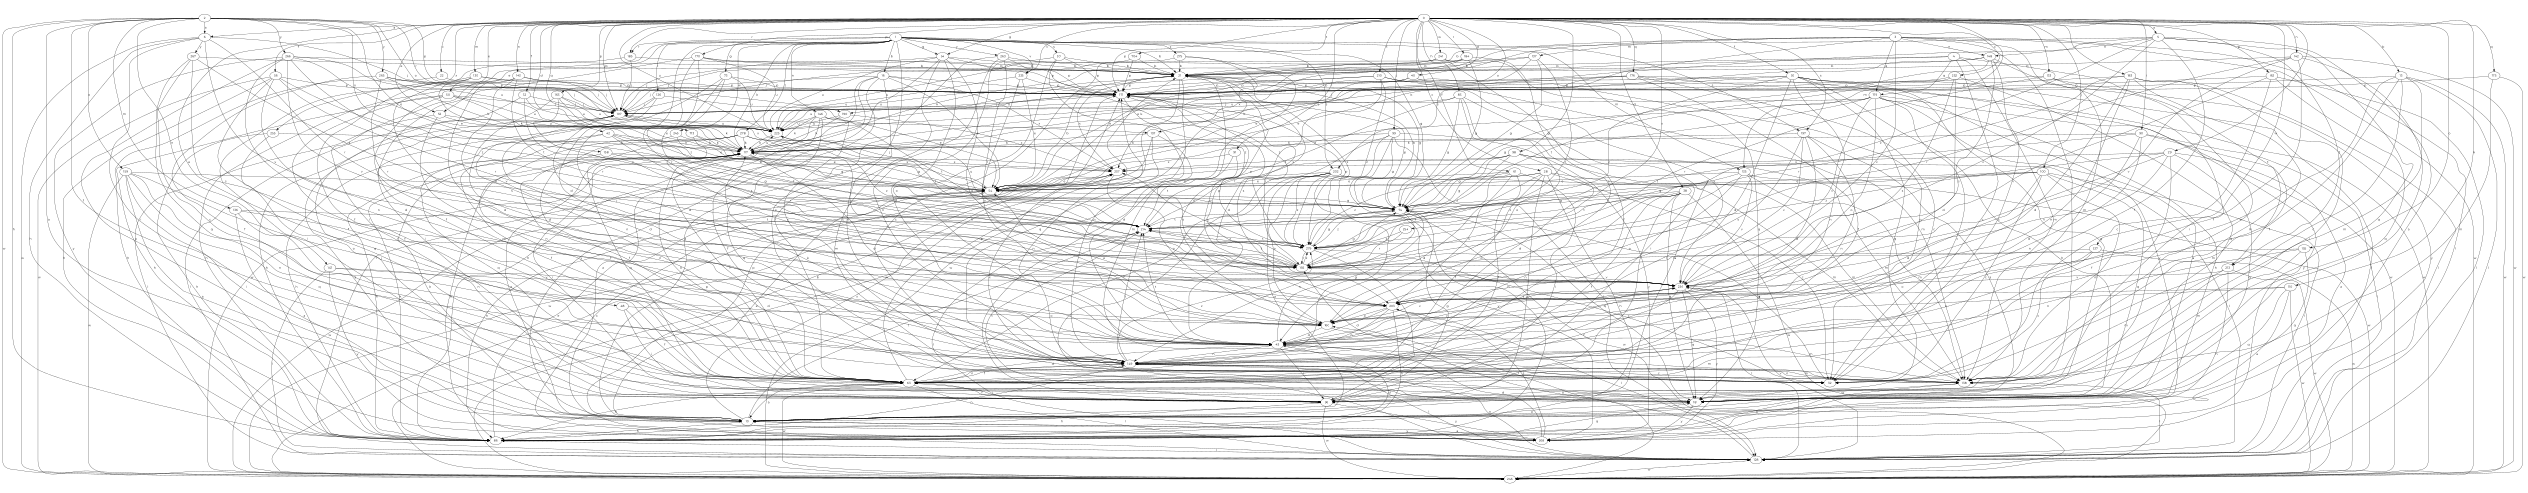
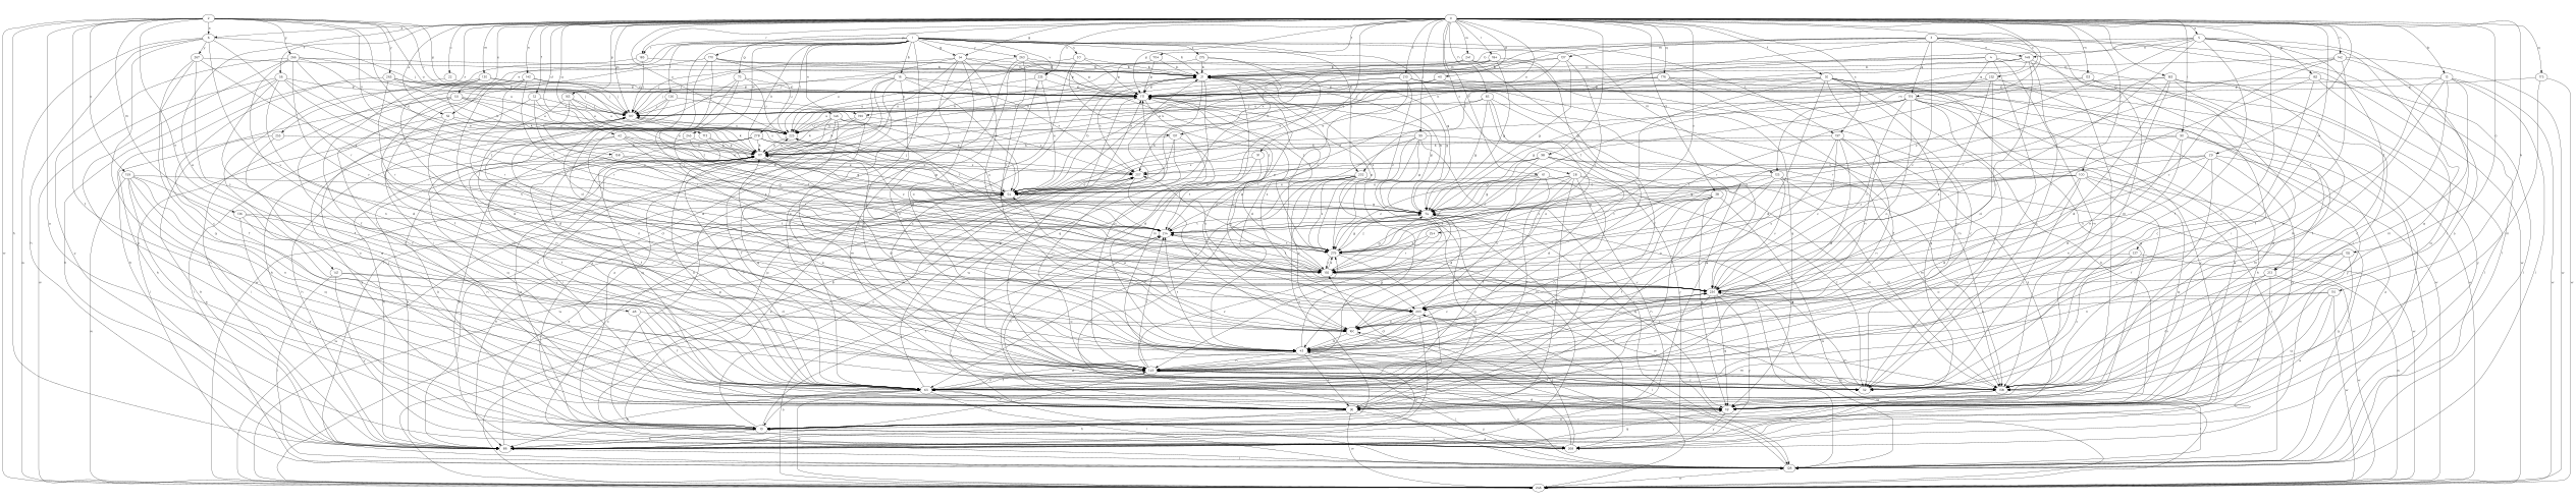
  strict digraph {
    fontname=Montserrat
    node [fontname=Montserrat]
    edge [fontname=Montserrat]
    0
    5
    6
    13
    22
    28
    29
    38
    40
    42
    48
    50
    52
    56
    60
    61
    62
    64
    83
    90
    91
    98
    99
    100
    107
    110
    130
    133
    135
    142
    143
    155
    157
    162
    163
    170
    171
    173
    175
    176
    183
    184
    185
    197
    n45 [label=704]
    210
    225
    235
    237
    241
    252
    254
    255
    21
    32
    117
    10
    63
    148
    236
    213
    181
    279
    96
    86
    246
    192
    267
    128
    138
    149
    43
    54
    257
    74
    214
    160
    268
    203
    1
    16
    73
    126
    146
    201
    202
    245
    263
    275
    278
    2
    136
    147
    158
    159
    190
    265
    266
    3
    137
    179
    4
    0 -> 5 [label=a]
    0 -> 6 [label=a]
    0 -> 13 [label=b]
    0 -> 22 [label=c]
    0 -> 28 [label=c]
    0 -> 29 [label=c]
    0 -> 38 [label=d]
    0 -> 40 [label=d]
    0 -> 42 [label=d]
    0 -> 48 [label=e]
    0 -> 50 [label=e]
    0 -> 52 [label=e]
    0 -> 56 [label=f]
    0 -> 60 [label=f]
    0 -> 61 [label=f]
    0 -> 62 [label=f]
    0 -> 64 [label=g]
    0 -> 83 [label=h]
    0 -> 90 [label=i]
    0 -> 91 [label=i]
    0 -> 98 [label=j]
    0 -> 99 [label=j]
    0 -> 100 [label=j]
    0 -> 107 [label=j]
    0 -> 110 [label=k]
    0 -> 130 [label=m]
    0 -> 133 [label=m]
    0 -> 135 [label=m]
    0 -> 142 [label=n]
    0 -> 143 [label=n]
    0 -> 155 [label=o]
    0 -> 157 [label=o]
    0 -> 162 [label=p]
    0 -> 163 [label=p]
    0 -> 170 [label=p]
    0 -> 171 [label=p]
    0 -> 173 [label=q]
    0 -> 175 [label=q]
    0 -> 176 [label=q]
    0 -> 183 [label=r]
    0 -> 184 [label=r]
    0 -> 185 [label=r]
    0 -> 197 [label=s]
    0 -> n45 [label=t]
    0 -> 210 [label=t]
    0 -> 225 [label=u]
    0 -> 235 [label=v]
    0 -> 237 [label=w]
    0 -> 241 [label=w]
    0 -> 252 [label=x]
    0 -> 254 [label=x]
    0 -> 255 [label=x]
    5 -> 21 [label=b]
+   5 -> 32 [label=c]
    5 -> 117 [label=k]
    5 -> 10 [label=a]
    5 -> 63 [label=f]
    5 -> 148 [label=n]
    5 -> 236 [label=v]
    5 -> 213 [label=t]
    5 -> 181 [label=q]
    5 -> 279 [label=z]
    6 -> 107 [label=j]
    6 -> 236 [label=v]
    6 -> 96 [label=i]
    6 -> 86 [label=h]
    6 -> 246 [label=w]
    6 -> 192 [label=r]
    6 -> 267 [label=y]
    13 -> 171 [label=p]
    13 -> 32 [label=c]
    13 -> 63 [label=f]
    13 -> 246 [label=w]
    13 -> 128 [label=l]
    13 -> 138 [label=m]
    13 -> 149 [label=n]
    22 -> 171 [label=p]
    22 -> 86 [label=h]
    28 -> 32 [label=c]
    28 -> 10 [label=a]
    28 -> 63 [label=f]
    28 -> 279 [label=z]
    28 -> 86 [label=h]
    28 -> 138 [label=m]
    28 -> 43 [label=d]
    28 -> 54 [label=e]
    29 -> 10 [label=a]
    29 -> 63 [label=f]
    29 -> 236 [label=v]
    29 -> 181 [label=q]
    29 -> 279 [label=z]
    29 -> 192 [label=r]
    29 -> 257 [label=x]
    38 -> 63 [label=f]
    38 -> 181 [label=q]
    38 -> 96 [label=i]
    38 -> 246 [label=w]
    38 -> 149 [label=n]
    38 -> 74 [label=g]
    38 -> 214 [label=t]
    38 -> 160 [label=o]
    40 -> 171 [label=p]
    40 -> 117 [label=k]
    40 -> 149 [label=n]
    42 -> 117 [label=k]
    42 -> 63 [label=f]
    42 -> 181 [label=q]
    42 -> 192 [label=r]
    42 -> 54 [label=e]
    42 -> 214 [label=t]
    48 -> 63 [label=f]
    48 -> 96 [label=i]
    48 -> 160 [label=o]
    50 -> 107 [label=j]
    50 -> 225 [label=u]
    50 -> 117 [label=k]
    50 -> 63 [label=f]
    50 -> 86 [label=h]
    50 -> 138 [label=m]
    52 -> 225 [label=u]
    52 -> 128 [label=l]
    52 -> 149 [label=n]
    52 -> 54 [label=e]
    56 -> 171 [label=p]
    56 -> 63 [label=f]
    56 -> 86 [label=h]
    56 -> 246 [label=w]
    56 -> 192 [label=r]
    56 -> 43 [label=d]
    56 -> 214 [label=t]
    60 -> 171 [label=p]
    60 -> 117 [label=k]
    60 -> 181 [label=q]
    60 -> 279 [label=z]
    60 -> 86 [label=h]
    60 -> 246 [label=w]
    60 -> 128 [label=l]
    60 -> 149 [label=n]
    60 -> 43 [label=d]
    60 -> 268 [label=y]
    61 -> 63 [label=f]
    61 -> 96 [label=i]
    61 -> 192 [label=r]
    61 -> 54 [label=e]
    61 -> 74 [label=g]
    61 -> 203 [label=s]
    62 -> 107 [label=j]
    62 -> 225 [label=u]
    62 -> 181 [label=q]
    62 -> 214 [label=t]
    64 -> 107 [label=j]
    64 -> 225 [label=u]
    64 -> 21 [label=b]
    64 -> 32 [label=c]
    64 -> 279 [label=z]
    64 -> 128 [label=l]
    64 -> 43 [label=d]
    64 -> 160 [label=o]
    83 -> 107 [label=j]
    83 -> 10 [label=a]
    83 -> 96 [label=i]
    83 -> 74 [label=g]
    83 -> 214 [label=t]
    83 -> 160 [label=o]
    90 -> 117 [label=k]
    90 -> 128 [label=l]
    90 -> 138 [label=m]
    90 -> 149 [label=n]
    90 -> 43 [label=d]
    90 -> 214 [label=t]
    91 -> 96 [label=i]
    91 -> 257 [label=x]
    91 -> 214 [label=t]
    98 -> 279 [label=z]
    98 -> 128 [label=l]
    98 -> 138 [label=m]
    98 -> 43 [label=d]
    98 -> 54 [label=e]
    98 -> 257 [label=x]
    98 -> 74 [label=g]
    99 -> 117 [label=k]
    99 -> 63 [label=f]
    99 -> 86 [label=h]
    99 -> 128 [label=l]
    99 -> 74 [label=g]
    99 -> 214 [label=t]
    99 -> 268 [label=y]
    100 -> 32 [label=c]
    100 -> 181 [label=q]
    100 -> 128 [label=l]
    100 -> 138 [label=m]
    100 -> 43 [label=d]
    100 -> 54 [label=e]
    100 -> 74 [label=g]
    100 -> 214 [label=t]
    107 -> 225 [label=u]
    107 -> 117 [label=k]
    107 -> 128 [label=l]
    107 -> 43 [label=d]
    110 -> 10 [label=a]
    110 -> 181 [label=q]
    110 -> 246 [label=w]
    110 -> 160 [label=o]
    110 -> 203 [label=s]
    130 -> 107 [label=j]
    130 -> 171 [label=p]
    130 -> 96 [label=i]
    130 -> 54 [label=e]
    130 -> 203 [label=s]
    133 -> 171 [label=p]
    133 -> 96 [label=i]
    133 -> 192 [label=r]
    133 -> 268 [label=y]
    135 -> 236 [label=v]
    135 -> 279 [label=z]
    135 -> 246 [label=w]
    135 -> 138 [label=m]
    135 -> 54 [label=e]
    135 -> 160 [label=o]
    142 -> 21 [label=b]
    142 -> 63 [label=f]
    142 -> 236 [label=v]
    142 -> 96 [label=i]
    142 -> 246 [label=w]
    142 -> 192 [label=r]
    143 -> 107 [label=j]
    143 -> 171 [label=p]
    143 -> 236 [label=v]
    143 -> 86 [label=h]
    143 -> 192 [label=r]
    143 -> 43 [label=d]
    155 -> 181 [label=q]
    155 -> 192 [label=r]
    155 -> 138 [label=m]
    155 -> 149 [label=n]
    157 -> 117 [label=k]
    157 -> 246 [label=w]
    157 -> 149 [label=n]
    157 -> 203 [label=s]
    162 -> 171 [label=p]
    162 -> 32 [label=c]
    162 -> 236 [label=v]
    162 -> 181 [label=q]
    162 -> 128 [label=l]
    163 -> 107 [label=j]
    163 -> 225 [label=u]
    163 -> 192 [label=r]
    163 -> 43 [label=d]
    163 -> 257 [label=x]
    170 -> 171 [label=p]
    170 -> 225 [label=u]
    170 -> 21 [label=b]
    170 -> 63 [label=f]
    170 -> 279 [label=z]
    170 -> 192 [label=r]
    171 -> 107 [label=j]
    171 -> 225 [label=u]
    171 -> 192 [label=r]
    171 -> 43 [label=d]
    173 -> 117 [label=k]
    173 -> 54 [label=e]
    173 -> 203 [label=s]
    175 -> 171 [label=p]
    175 -> 246 [label=w]
    175 -> 138 [label=m]
    176 -> 107 [label=j]
    176 -> 171 [label=p]
    176 -> 225 [label=u]
    176 -> 32 [label=c]
    176 -> 63 [label=f]
    176 -> 181 [label=q]
    176 -> 246 [label=w]
    183 -> 171 [label=p]
    183 -> 96 [label=i]
    183 -> 192 [label=r]
    183 -> 128 [label=l]
    183 -> 138 [label=m]
    183 -> 149 [label=n]
    183 -> 43 [label=d]
    184 -> 21 [label=b]
    184 -> 117 [label=k]
    184 -> 54 [label=e]
    184 -> 74 [label=g]
    184 -> 203 [label=s]
    185 -> 107 [label=j]
    185 -> 21 [label=b]
    185 -> 63 [label=f]
    197 -> 117 [label=k]
    197 -> 10 [label=a]
    197 -> 236 [label=v]
    197 -> 149 [label=n]
    197 -> 43 [label=d]
    197 -> 203 [label=s]
    n45 -> 171 [label=p]
    n45 -> 225 [label=u]
    n45 -> 21 [label=b]
    210 -> 171 [label=p]
    210 -> 225 [label=u]
    210 -> 236 [label=v]
    210 -> 279 [label=z]
    210 -> 138 [label=m]
    210 -> 43 [label=d]
    225 -> 117 [label=k]
    225 -> 214 [label=t]
    235 -> 171 [label=p]
    235 -> 225 [label=u]
    235 -> 54 [label=e]
    235 -> 160 [label=o]
    237 -> 32 [label=c]
    237 -> 246 [label=w]
    237 -> 192 [label=r]
    237 -> 160 [label=o]
    241 -> 107 [label=j]
    241 -> 21 [label=b]
    241 -> 63 [label=f]
    241 -> 181 [label=q]
    252 -> 171 [label=p]
    252 -> 181 [label=q]
    252 -> 43 [label=d]
    252 -> 214 [label=t]
    252 -> 203 [label=s]
    254 -> 279 [label=z]
    254 -> 192 [label=r]
    255 -> 117 [label=k]
    255 -> 10 [label=a]
    255 -> 86 [label=h]
    21 -> 171 [label=p]
    21 -> 225 [label=u]
    21 -> 279 [label=z]
    21 -> 246 [label=w]
    21 -> 138 [label=m]
    21 -> 149 [label=n]
    21 -> 257 [label=x]
    21 -> 74 [label=g]
    21 -> 160 [label=o]
    21 -> 203 [label=s]
    32 -> 257 [label=x]
    32 -> 74 [label=g]
    117 -> 225 [label=u]
    117 -> 10 [label=a]
    117 -> 63 [label=f]
    117 -> 96 [label=i]
    117 -> 86 [label=h]
    117 -> 43 [label=d]
    117 -> 257 [label=x]
    10 -> 117 [label=k]
    10 -> 86 [label=h]
    10 -> 54 [label=e]
    10 -> 257 [label=x]
    10 -> 214 [label=t]
    10 -> 268 [label=y]
    63 -> 171 [label=p]
    63 -> 117 [label=k]
    63 -> 10 [label=a]
    63 -> 96 [label=i]
    63 -> 86 [label=h]
    63 -> 246 [label=w]
    63 -> 128 [label=l]
    63 -> 149 [label=n]
    63 -> 43 [label=d]
    148 -> 21 [label=b]
    148 -> 32 [label=c]
    148 -> 96 [label=i]
    148 -> 54 [label=e]
    148 -> 74 [label=g]
    148 -> 203 [label=s]
    236 -> 107 [label=j]
    236 -> 171 [label=p]
    236 -> 117 [label=k]
    236 -> 63 [label=f]
    236 -> 181 [label=q]
    236 -> 128 [label=l]
    236 -> 268 [label=y]
    236 -> 203 [label=s]
    213 -> 236 [label=v]
    213 -> 86 [label=h]
    213 -> 246 [label=w]
    213 -> 138 [label=m]
    181 -> 10 [label=a]
    181 -> 268 [label=y]
    279 -> 171 [label=p]
    279 -> 32 [label=c]
    279 -> 96 [label=i]
    279 -> 192 [label=r]
    279 -> 74 [label=g]
    279 -> 214 [label=t]
    96 -> 107 [label=j]
    96 -> 63 [label=f]
    96 -> 86 [label=h]
    96 -> 246 [label=w]
    96 -> 74 [label=g]
    96 -> 214 [label=t]
    96 -> 268 [label=y]
    86 -> 117 [label=k]
    86 -> 181 [label=q]
    86 -> 128 [label=l]
    86 -> 149 [label=n]
    86 -> 43 [label=d]
    86 -> 54 [label=e]
    246 -> 171 [label=p]
    246 -> 21 [label=b]
    246 -> 192 [label=r]
    192 -> 236 [label=v]
    192 -> 279 [label=z]
    192 -> 257 [label=x]
    192 -> 74 [label=g]
    192 -> 214 [label=t]
    267 -> 21 [label=b]
    267 -> 32 [label=c]
    267 -> 181 [label=q]
    267 -> 214 [label=t]
    267 -> 203 [label=s]
    128 -> 236 [label=v]
    128 -> 246 [label=w]
    128 -> 149 [label=n]
    128 -> 257 [label=x]
    128 -> 160 [label=o]
    138 -> 181 [label=q]
    138 -> 86 [label=h]
    138 -> 128 [label=l]
    138 -> 149 [label=n]
    149 -> 32 [label=c]
    149 -> 117 [label=k]
    149 -> 63 [label=f]
    149 -> 279 [label=z]
    149 -> 128 [label=l]
    149 -> 138 [label=m]
    149 -> 214 [label=t]
    43 -> 236 [label=v]
    43 -> 96 [label=i]
    43 -> 138 [label=m]
    43 -> 149 [label=n]
    43 -> 74 [label=g]
    43 -> 214 [label=t]
    54 -> 107 [label=j]
    54 -> 21 [label=b]
    54 -> 86 [label=h]
    54 -> 246 [label=w]
    54 -> 74 [label=g]
    257 -> 54 [label=e]
    257 -> 160 [label=o]
    74 -> 171 [label=p]
    74 -> 225 [label=u]
    74 -> 21 [label=b]
    74 -> 181 [label=q]
    74 -> 279 [label=z]
    74 -> 246 [label=w]
    74 -> 149 [label=n]
    74 -> 214 [label=t]
    214 -> 279 [label=z]
    214 -> 128 [label=l]
    160 -> 236 [label=v]
    160 -> 138 [label=m]
    160 -> 43 [label=d]
    160 -> 54 [label=e]
    268 -> 171 [label=p]
    268 -> 117 [label=k]
    268 -> 10 [label=a]
    268 -> 43 [label=d]
    268 -> 203 [label=s]
    203 -> 171 [label=p]
    203 -> 86 [label=h]
    203 -> 128 [label=l]
    203 -> 149 [label=n]
    203 -> 43 [label=d]
    203 -> 160 [label=o]
    1 -> 52 [label=e]
    1 -> 64 [label=g]
    1 -> 135 [label=m]
    1 -> 185 [label=r]
    1 -> 197 [label=s]
    1 -> 235 [label=v]
    1 -> 21 [label=b]
    1 -> 32 [label=c]
    1 -> 117 [label=k]
    1 -> 96 [label=i]
    1 -> 43 [label=d]
    1 -> 74 [label=g]
    1 -> 16 [label=b]
    1 -> 73 [label=g]
    1 -> 126 [label=l]
    1 -> 146 [label=n]
    1 -> 201 [label=s]
    1 -> 202 [label=s]
    1 -> 245 [label=w]
    1 -> 263 [label=y]
    1 -> 275 [label=z]
    1 -> 278 [label=z]
    16 -> 107 [label=j]
    16 -> 171 [label=p]
    16 -> 86 [label=h]
    16 -> 246 [label=w]
    16 -> 149 [label=n]
    16 -> 54 [label=e]
    16 -> 257 [label=x]
    16 -> 268 [label=y]
    73 -> 171 [label=p]
    73 -> 225 [label=u]
    73 -> 96 [label=i]
    73 -> 43 [label=d]
    73 -> 203 [label=s]
    126 -> 107 [label=j]
    126 -> 86 [label=h]
    126 -> 149 [label=n]
    126 -> 54 [label=e]
    146 -> 225 [label=u]
    146 -> 117 [label=k]
    146 -> 10 [label=a]
    146 -> 63 [label=f]
    146 -> 181 [label=q]
    146 -> 138 [label=m]
    146 -> 214 [label=t]
    201 -> 171 [label=p]
    201 -> 21 [label=b]
    201 -> 279 [label=z]
    201 -> 149 [label=n]
    201 -> 160 [label=o]
    202 -> 10 [label=a]
    202 -> 63 [label=f]
    202 -> 279 [label=z]
    202 -> 128 [label=l]
    202 -> 138 [label=m]
    202 -> 54 [label=e]
    202 -> 160 [label=o]
    202 -> 268 [label=y]
    245 -> 117 [label=k]
    245 -> 63 [label=f]
    245 -> 74 [label=g]
    263 -> 171 [label=p]
    263 -> 21 [label=b]
    263 -> 10 [label=a]
    263 -> 63 [label=f]
    263 -> 192 [label=r]
    275 -> 21 [label=b]
    275 -> 32 [label=c]
    275 -> 181 [label=q]
    275 -> 246 [label=w]
    278 -> 117 [label=k]
    278 -> 63 [label=f]
    278 -> 181 [label=q]
    278 -> 279 [label=z]
    278 -> 86 [label=h]
    278 -> 74 [label=g]
    2 -> 6 [label=a]
    2 -> 157 [label=o]
    2 -> 171 [label=p]
    2 -> 10 [label=a]
    2 -> 63 [label=f]
    2 -> 86 [label=h]
    2 -> 246 [label=w]
    2 -> 54 [label=e]
    2 -> 136 [label=m]
    2 -> 147 [label=n]
    2 -> 158 [label=o]
    2 -> 159 [label=o]
    2 -> 190 [label=r]
    2 -> 265 [label=y]
    2 -> 266 [label=y]
    136 -> 10 [label=a]
    136 -> 192 [label=r]
    136 -> 149 [label=n]
    136 -> 214 [label=t]
    147 -> 236 [label=v]
    147 -> 128 [label=l]
    147 -> 43 [label=d]
    147 -> 268 [label=y]
    158 -> 149 [label=n]
    158 -> 257 [label=x]
    158 -> 74 [label=g]
    159 -> 10 [label=a]
    159 -> 181 [label=q]
    159 -> 96 [label=i]
    159 -> 246 [label=w]
    159 -> 149 [label=n]
    159 -> 54 [label=e]
    159 -> 160 [label=o]
    190 -> 225 [label=u]
    190 -> 117 [label=k]
    190 -> 257 [label=x]
    265 -> 107 [label=j]
    265 -> 171 [label=p]
    265 -> 117 [label=k]
    265 -> 63 [label=f]
    265 -> 192 [label=r]
    266 -> 225 [label=u]
    266 -> 21 [label=b]
    266 -> 10 [label=a]
    266 -> 236 [label=v]
    266 -> 279 [label=z]
    266 -> 149 [label=n]
    266 -> 54 [label=e]
    266 -> 268 [label=y]
    3 -> 148 [label=n]
    3 -> 236 [label=v]
    3 -> 96 [label=i]
    3 -> 246 [label=w]
    3 -> 128 [label=l]
    3 -> 138 [label=m]
    3 -> 54 [label=e]
    3 -> 257 [label=x]
    3 -> 202 [label=s]
    3 -> 137 [label=m]
    3 -> 179 [label=q]
    137 -> 107 [label=j]
    137 -> 21 [label=b]
    137 -> 192 [label=r]
    137 -> 54 [label=e]
    137 -> 74 [label=g]
    179 -> 107 [label=j]
    179 -> 32 [label=c]
    179 -> 10 [label=a]
    179 -> 236 [label=v]
    179 -> 86 [label=h]
    179 -> 54 [label=e]
    179 -> 74 [label=g]
    179 -> 160 [label=o]
    179 -> 268 [label=y]
    4 -> 21 [label=b]
    4 -> 32 [label=c]
    4 -> 213 [label=t]
    4 -> 138 [label=m]
    4 -> 190 [label=r]
    4 -> 179 [label=q]
  }
